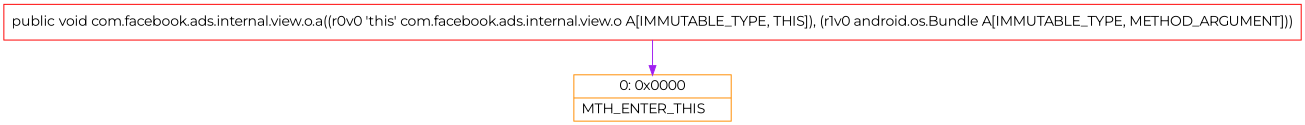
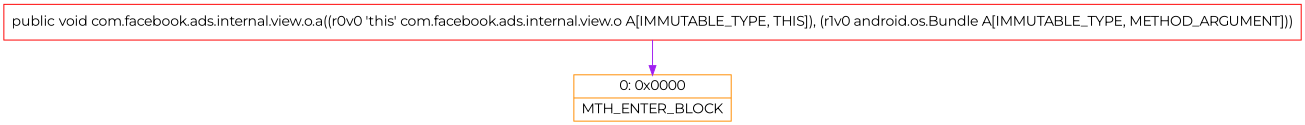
  digraph {
    fontname=Montserrat
    node [shape=record fontname=Montserrat]
-   n1 [color=darkorange label="{0\:\ 0x0000|MTH_ENTER_THIS\l}"]
+   n1 [color=darkorange label="{0\:\ 0x0000|MTH_ENTER_BLOCK\l}"]
    n2 [label="{public void com.facebook.ads.internal.view.o.a((r0v0 'this' com.facebook.ads.internal.view.o A[IMMUTABLE_TYPE, THIS]), (r1v0 android.os.Bundle A[IMMUTABLE_TYPE, METHOD_ARGUMENT])) }" color=red]
    subgraph cluster_1 {
      label="R(0)"
    }
    n2 -> n1 [color=purple fontname=Montserrat]
  }
